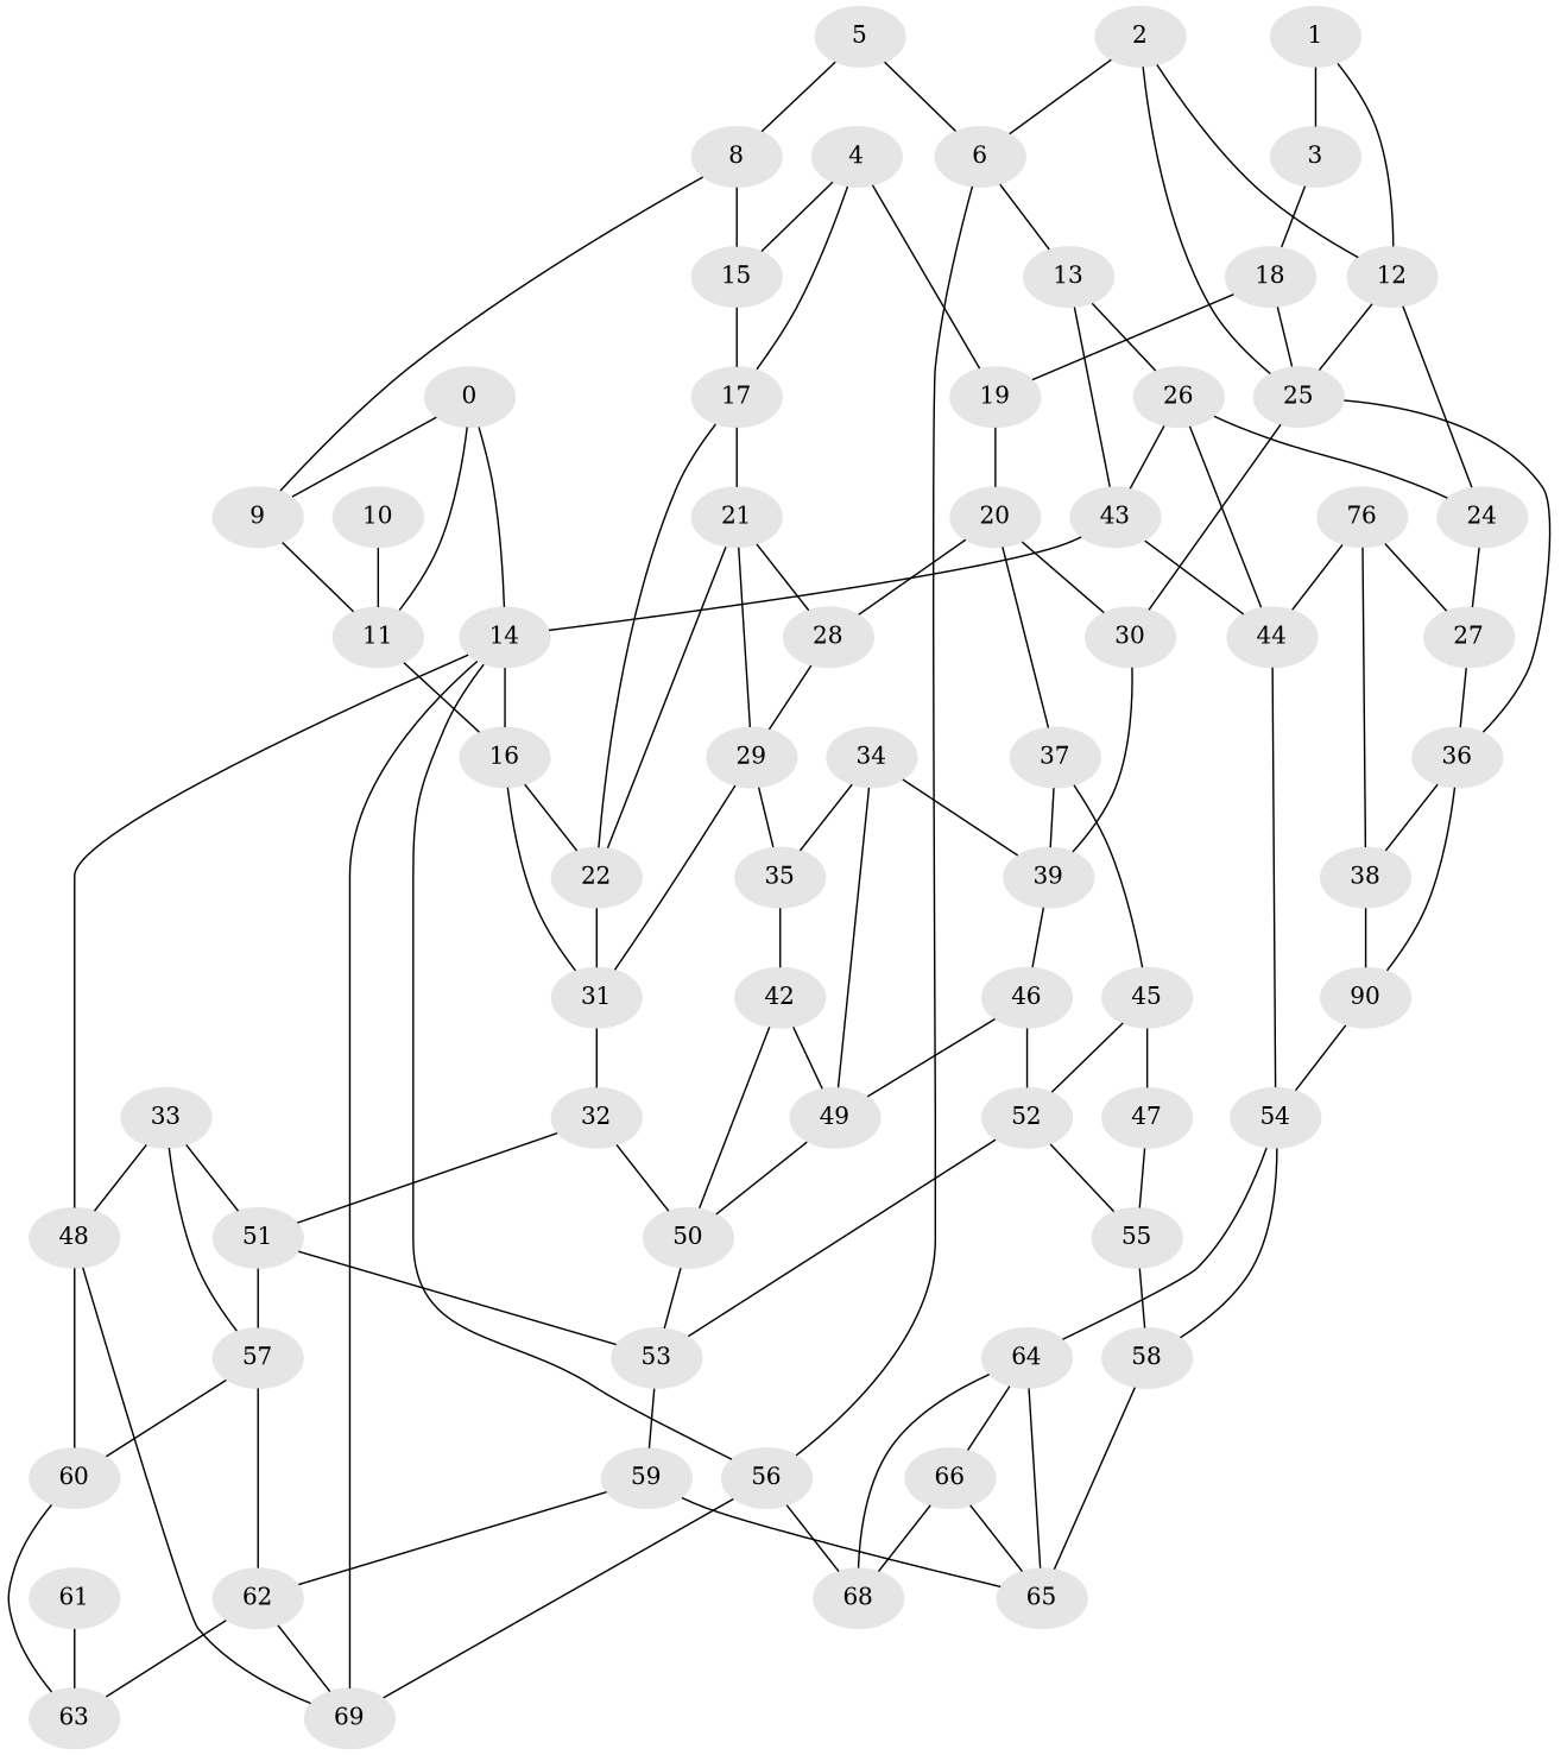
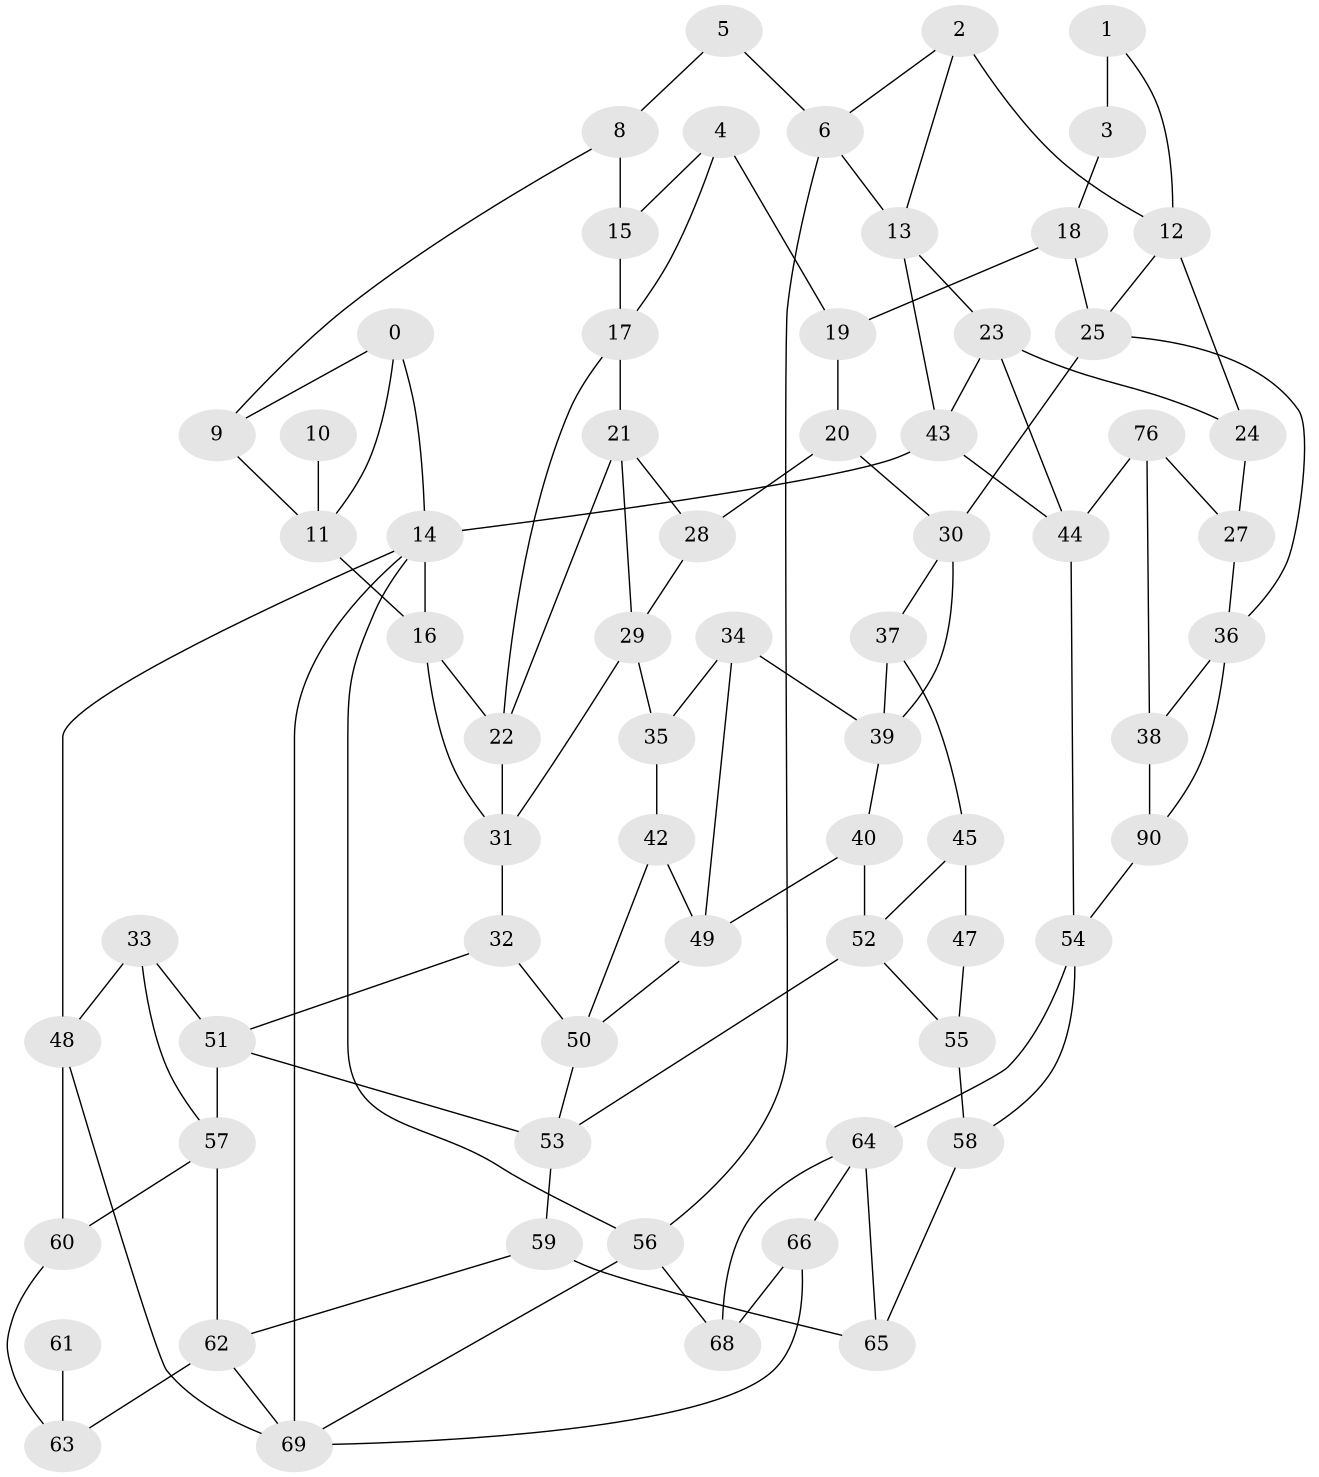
  graph {
    node [color=gray90 style=filled]
    edge [weight=1.0]
    1
    3
    12
    18
    24
    25
    2
    6
    13
    56
-   23 [label=26]
+   23
    43
    19
    4
    15
    17
    22
    21
    20
    5
    8
    9
    69
    68
    n25 [label=0]
    11
    14
    16
    48
    10
    31
    27
    30
    36
    44
    60
    32
    28
    29
    37
    39
    35
    54
    38
    n45 [label=90]
    n46 [label=76]
    42
    45
-   46
+   46 [label=40]
    50
    51
    53
    57
    33
    62
    34
    49
    47
    52
    58
    64
    55
    63
    59
    65
    66
    61
    1 -- 3 [weight=2.0]
    1 -- 12
    3 -- 18
    12 -- 24
    12 -- 25
    18 -- 25
    18 -- 19 [weight=2.0]
    24 -- 27 [weight=2.0]
    25 -- 30
    25 -- 36
    2 -- 12
    2 -- 6
-   2 -- 25
+   2 -- 13
    6 -- 13
    6 -- 56
    13 -- 23
    13 -- 43
    56 -- 69
    56 -- 68
    23 -- 24
    23 -- 43
    23 -- 44
    43 -- 14 [weight=2.0]
    43 -- 44
    19 -- 20
    4 -- 19
    4 -- 15
    4 -- 17
    15 -- 17
    17 -- 22
    17 -- 21
    22 -- 31
    21 -- 22
    21 -- 28
    21 -- 29
    20 -- 30
    20 -- 28
    5 -- 6
    5 -- 8
    8 -- 15 [weight=2.0]
    8 -- 9
    9 -- 11
    n25 -- 9
    n25 -- 11
    n25 -- 14
    11 -- 16
    14 -- 56
    14 -- 69
    14 -- 16
    14 -- 48
    16 -- 22
    16 -- 31
    48 -- 69
    48 -- 60
    10 -- 11 [weight=2.0]
    31 -- 32
    27 -- 36
-   20 -- 37
+   30 -- 37
    30 -- 39
    36 -- 38
    36 -- n45
    44 -- 54
    60 -- 63
    32 -- 50
    32 -- 51
    28 -- 29
    29 -- 31
    29 -- 35
    37 -- 39
    37 -- 45
    39 -- 46
    35 -- 42
    54 -- 58
    54 -- 64
    38 -- n45 [weight=2.0]
    n45 -- 54
    n46 -- 27
    n46 -- 44
    n46 -- 38
    42 -- 50
    42 -- 49
    45 -- 47
    45 -- 52
    46 -- 49
    46 -- 52
    50 -- 53
    51 -- 53
    51 -- 57
    53 -- 59
    57 -- 60
    57 -- 62
    33 -- 48
    33 -- 51
    33 -- 57
    62 -- 69
    62 -- 63
    34 -- 39
    34 -- 35
    34 -- 49
    49 -- 50
    47 -- 55
    52 -- 53
    52 -- 55
    58 -- 65
    64 -- 68
    64 -- 65
    64 -- 66
    55 -- 58 [weight=2.0]
    59 -- 62
    59 -- 65
-   66 -- 65
+   66 -- 69
    66 -- 68
    61 -- 63 [weight=2.0]
  }
